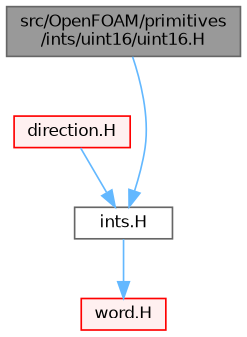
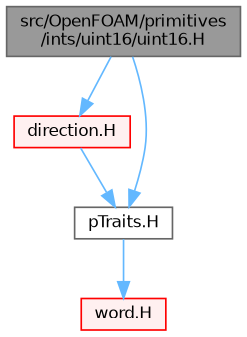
  digraph {
    fontname="DejaVu Sans"
    node [color=red fillcolor="#FFF0F0" fontname="DejaVu Sans" fontsize=10 shape=box style=filled]
    edge [color=steelblue1 fontname="DejaVu Sans" fontsize=10 labelfontname=Helvetica labelfontsize=10 style=solid]
    n1 [color=gray40 fillcolor=grey60 fontcolor=black height=0.2 label="src/OpenFOAM/primitives\l/ints/uint16/uint16.H" width=0.4]
    n2 [height=0.2 label="direction.H" width=0.4]
-   n3 [color=grey40 fillcolor=white height=0.2 label="ints.H" width=0.4]
+   n3 [color=grey40 fillcolor=white height=0.2 label="pTraits.H" width=0.4]
    n4 [height=0.2 label="word.H" width=0.4]
+   n1 -> n2
    n1 -> n3
    n2 -> n3
    n3 -> n4
  }
